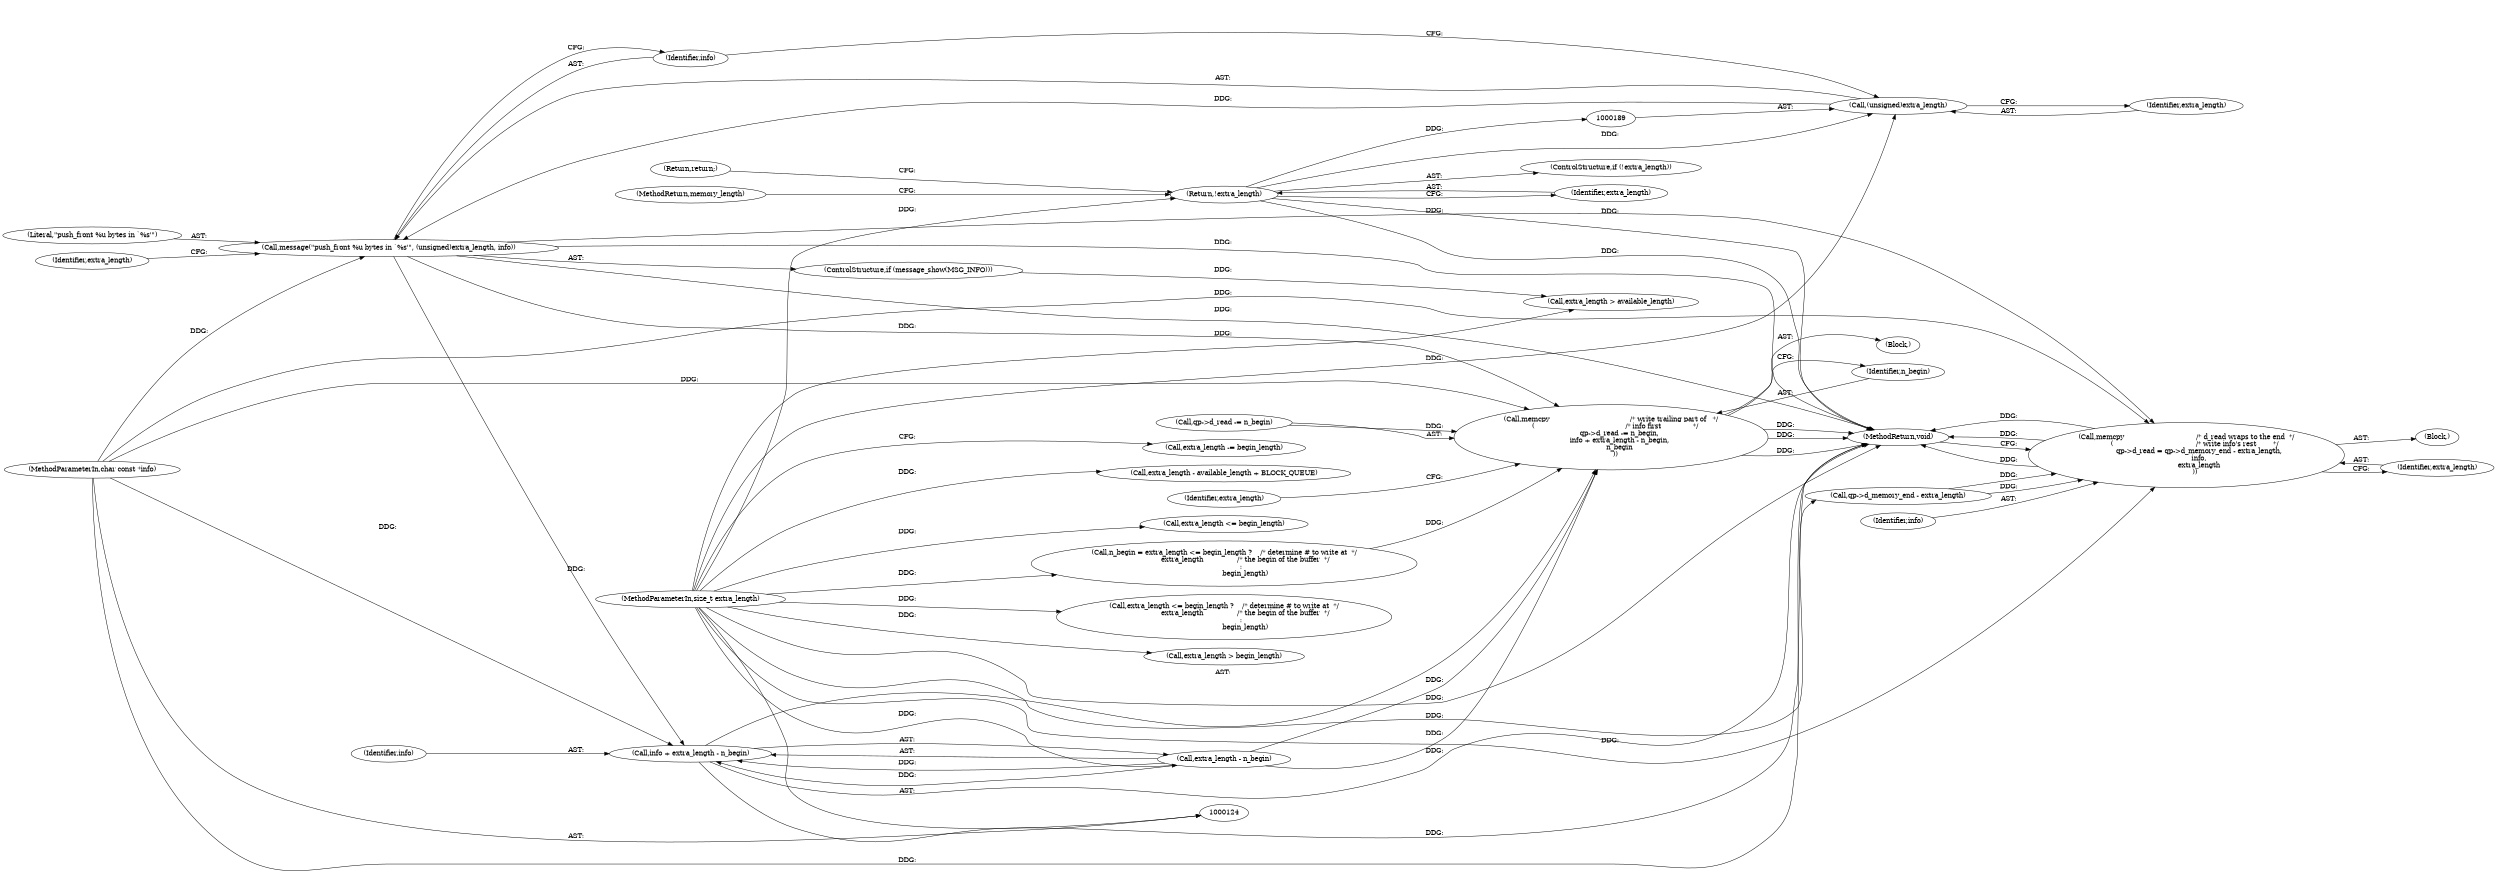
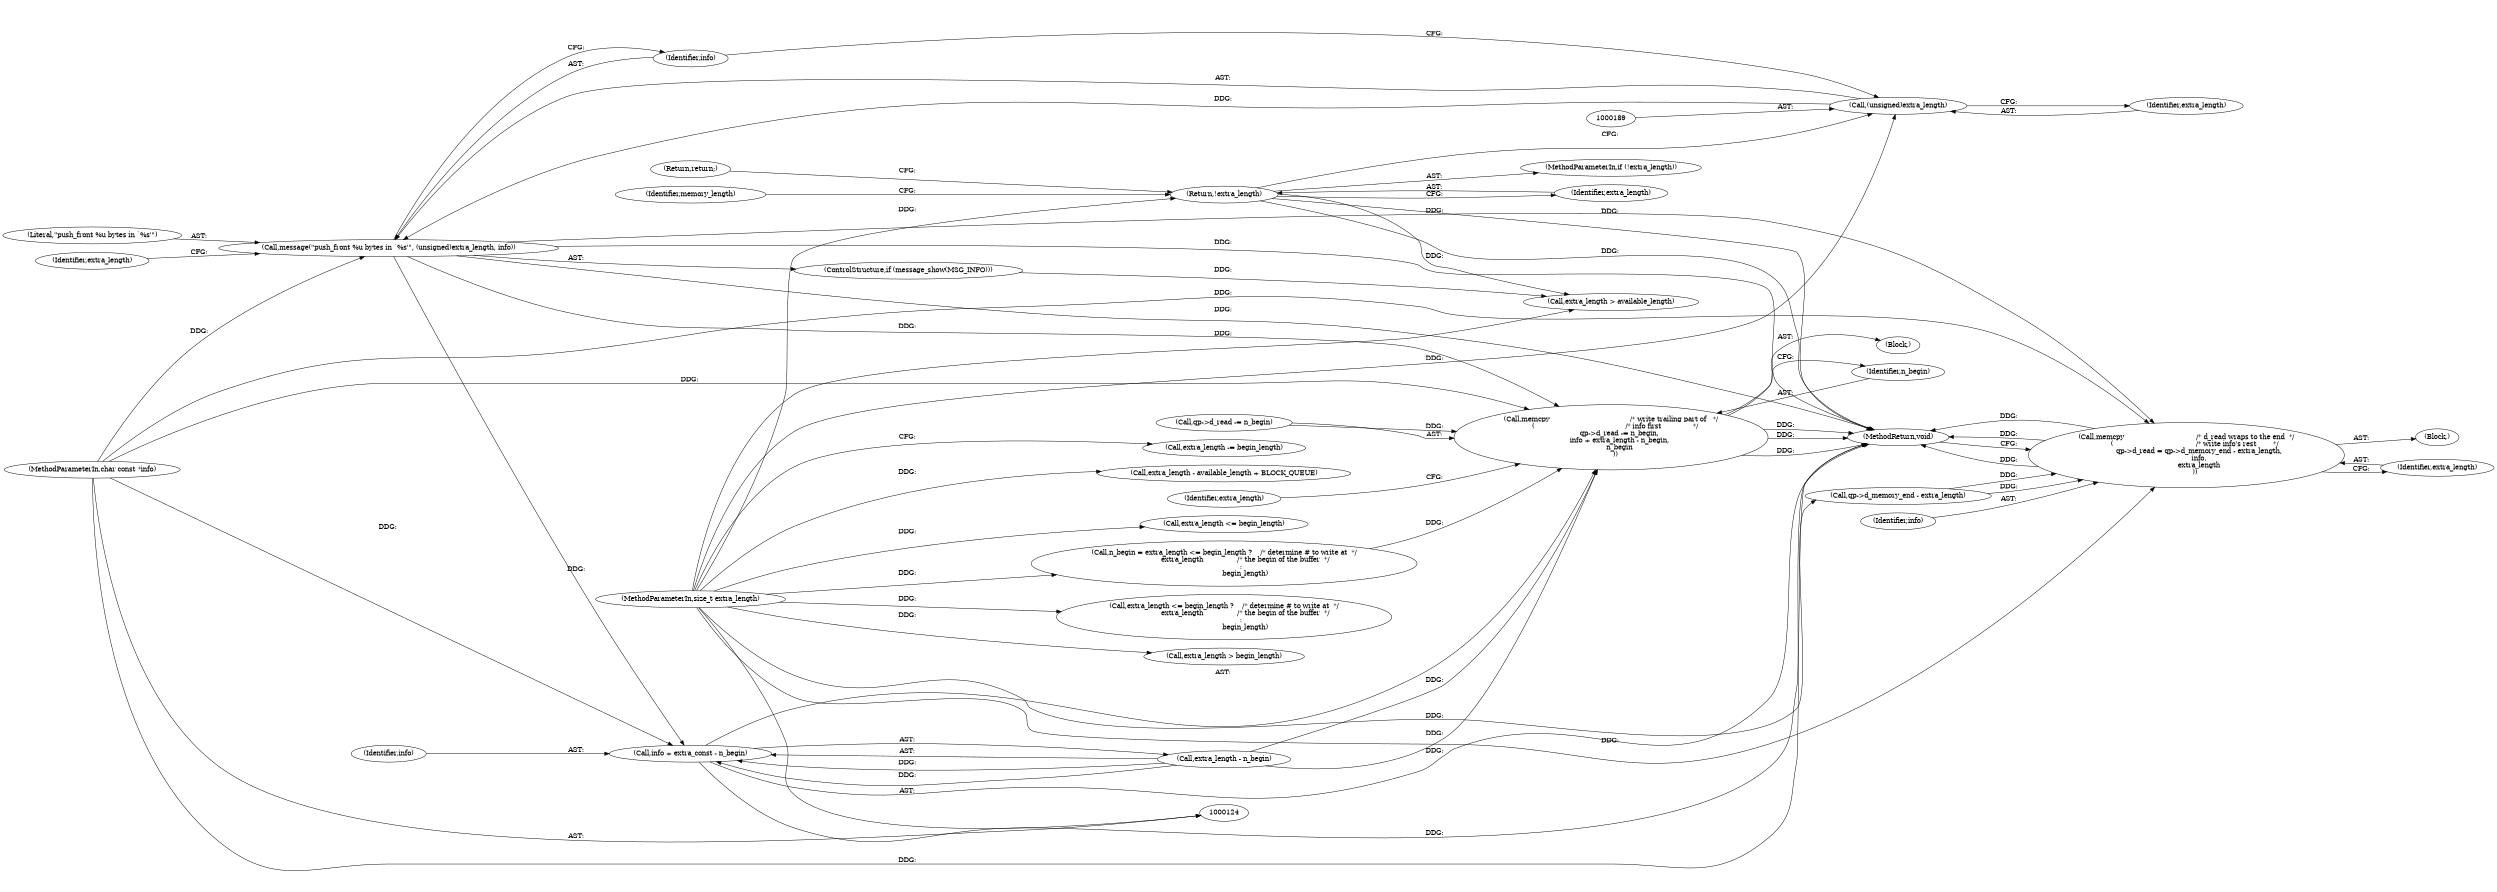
  digraph {
    rankdir=LR
    n1 [label="(Call,message(\"push_front %u bytes in `%s'\", (unsigned)extra_length, info))"]
    n2 [label="(Call,memcpy                                      /* write trailing part of   */\n    (                                           /* info first               */\n        qp->d_read -= n_begin,\n        info + extra_length - n_begin,\n        n_begin\n    ))"]
-   n3 [label="(Call,info + extra_length - n_begin)"]
+   n3 [label="(Call,info + extra_const - n_begin)"]
    n4 [label="(Call,memcpy                                  /* d_read wraps to the end  */\n        (                                       /* write info's rest        */\n            qp->d_read = qp->d_memory_end - extra_length,\n            info,\n            extra_length\n        ))"]
    n5 [label="(ControlStructure,if (message_show(MSG_INFO)))"]
    n6 [label="(Identifier,info)"]
    n7 [label="(MethodReturn,void)"]
    n8 [label="(Identifier,n_begin)"]
    n9 [label="(Block,)"]
    n10 [label="(Call,extra_length - n_begin)"]
    n11 [label="(Block,)"]
    n12 [label="(Identifier,extra_length)"]
    n13 [label="(Call,extra_length > available_length)"]
    n14 [label="(Call,(unsigned)extra_length)"]
    n15 [label="(Identifier,extra_length)"]
    n16 [label="(Return,!extra_length)"]
-   n17 [label="(ControlStructure,if (!extra_length))"]
+   n17 [label="(MethodParameterIn,if (!extra_length))"]
    n18 [label="(Identifier,extra_length)"]
    n19 [label="(MethodParameterIn,size_t extra_length)"]
    n20 [label="(Call,extra_length - available_length + BLOCK_QUEUE)"]
    n21 [label="(Call,extra_length <= begin_length)"]
    n22 [label="(Call,extra_length <= begin_length ?    /* determine # to write at  */\n                    extra_length                /* the begin of the buffer  */\n                :\n                    begin_length)"]
    n23 [label="(Call,qp->d_memory_end - extra_length)"]
    n24 [label="(Call,n_begin = extra_length <= begin_length ?    /* determine # to write at  */\n                    extra_length                /* the begin of the buffer  */\n                :\n                    begin_length)"]
    n25 [label="(Call,extra_length > begin_length)"]
    n26 [label="(Call,extra_length -= begin_length)"]
    1000124
    n28 [label="(MethodParameterIn,char const *info)"]
    n29 [label="(Literal,\"push_front %u bytes in `%s'\")"]
    n30 [label="(Identifier,extra_length)"]
    n31 [label="(Identifier,info)"]
    n32 [label="(Identifier,info)"]
    n33 [label="(Return,return;)"]
    n34 [label="(Call,qp->d_read -= n_begin)"]
    n35 [label="(Identifier,extra_length)"]
-   n36 [label="(MethodReturn,memory_length)"]
+   n36 [label="(Identifier,memory_length)"]
    1000189
    n1 -> n2 [label="DDG: "]
    n1 -> n3 [label="DDG: "]
    n1 -> n4 [label="DDG: "]
    n1 -> n5 [label="AST: "]
    n1 -> n6 [label="CFG: "]
    n1 -> n7 [label="DDG: "]
    n1 -> n7 [label="DDG: "]
    n2 -> n7 [label="DDG: "]
    n2 -> n7 [label="DDG: "]
    n2 -> n7 [label="DDG: "]
    n2 -> n8 [label="CFG: "]
    n2 -> n9 [label="AST: "]
    n3 -> n2 [label="AST: "]
    n3 -> n7 [label="DDG: "]
    n3 -> n7 [label="DDG: "]
    n3 -> n10 [label="AST: "]
    n4 -> n7 [label="DDG: "]
    n4 -> n7 [label="DDG: "]
    n4 -> n7 [label="DDG: "]
    n4 -> n11 [label="AST: "]
    n4 -> n12 [label="CFG: "]
    n5 -> n13 [label="DDG: "]
    n6 -> n1 [label="AST: "]
    n6 -> n14 [label="CFG: "]
    n7 -> n4 [label="CFG: "]
    n8 -> n2 [label="AST: "]
    n10 -> n2 [label="DDG: "]
    n10 -> n2 [label="DDG: "]
    n10 -> n3 [label="AST: "]
    n10 -> n3 [label="DDG: "]
    n10 -> n3 [label="DDG: "]
    n12 -> n4 [label="AST: "]
    n14 -> n1 [label="AST: "]
    n14 -> n1 [label="DDG: "]
    n14 -> n15 [label="CFG: "]
    n15 -> n14 [label="AST: "]
    n16 -> n7 [label="DDG: "]
    n16 -> n7 [label="DDG: "]
-   n16 -> 1000189 [label="DDG: "]
-   n16 -> n14 [label="DDG: "]
+   n16 -> n13 [label="DDG: "]
+   n16 -> n14 [label="CFG: "]
    n16 -> n17 [label="AST: "]
    n16 -> n18 [label="CFG: "]
    n18 -> n16 [label="AST: "]
    n19 -> n4 [label="DDG: "]
-   n19 -> n7 [label="DDG: "]
-   n19 -> n10 [label="DDG: "]
    n19 -> n13 [label="DDG: "]
    n19 -> n14 [label="DDG: "]
    n19 -> n16 [label="DDG: "]
    n19 -> n20 [label="DDG: "]
    n19 -> n21 [label="DDG: "]
    n19 -> n22 [label="DDG: "]
    n19 -> n23 [label="DDG: "]
    n19 -> n24 [label="DDG: "]
    n19 -> n25 [label="DDG: "]
    n19 -> n26 [label="CFG: "]
    n19 -> 1000124 [label="AST: "]
    n23 -> n4 [label="DDG: "]
    n23 -> n4 [label="DDG: "]
    n24 -> n2 [label="DDG: "]
    n28 -> n1 [label="DDG: "]
    n28 -> n2 [label="DDG: "]
    n28 -> n3 [label="DDG: "]
    n28 -> n4 [label="DDG: "]
    n28 -> n7 [label="DDG: "]
    n28 -> 1000124 [label="AST: "]
    n29 -> n1 [label="AST: "]
    n30 -> n1 [label="CFG: "]
    n31 -> n4 [label="AST: "]
    n32 -> n3 [label="AST: "]
    n33 -> n16 [label="CFG: "]
    n34 -> n2 [label="AST: "]
    n34 -> n2 [label="DDG: "]
    n35 -> n2 [label="CFG: "]
    n36 -> n16 [label="CFG: "]
    1000189 -> n14 [label="AST: "]
  }
